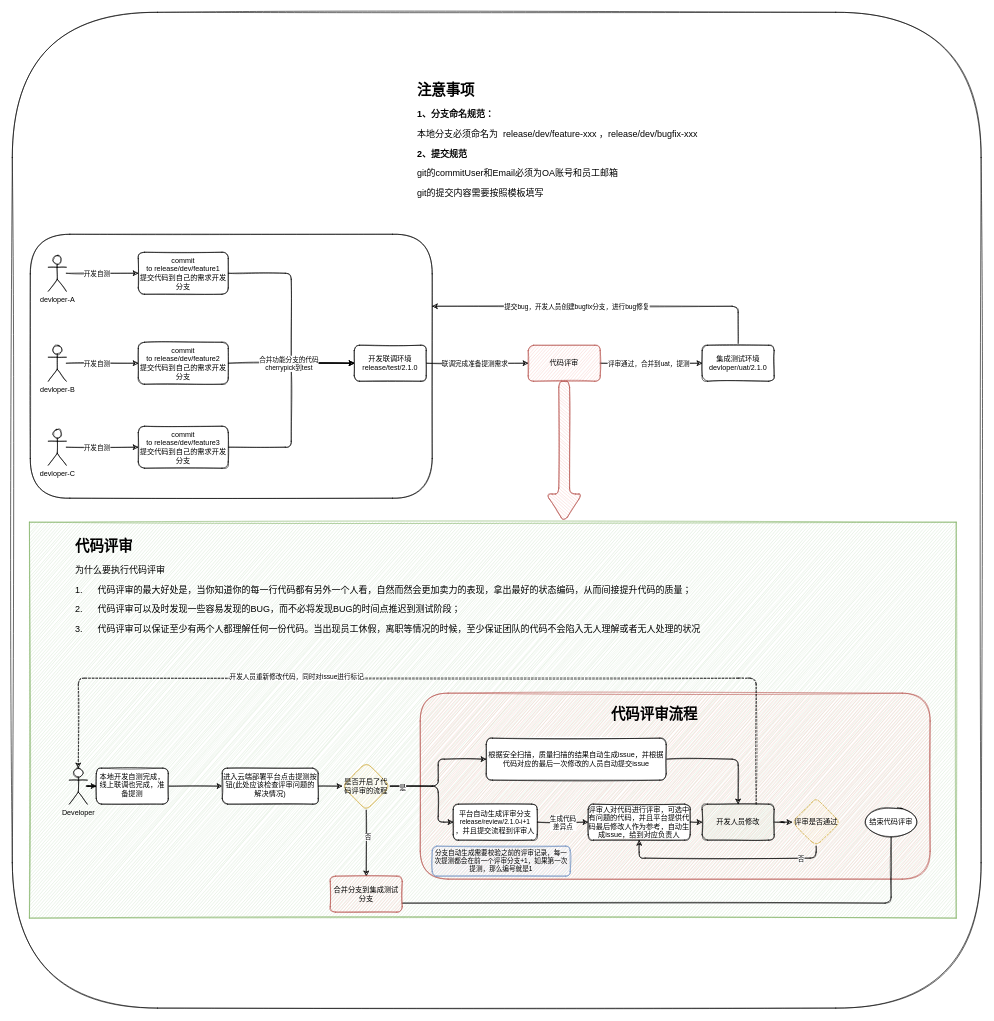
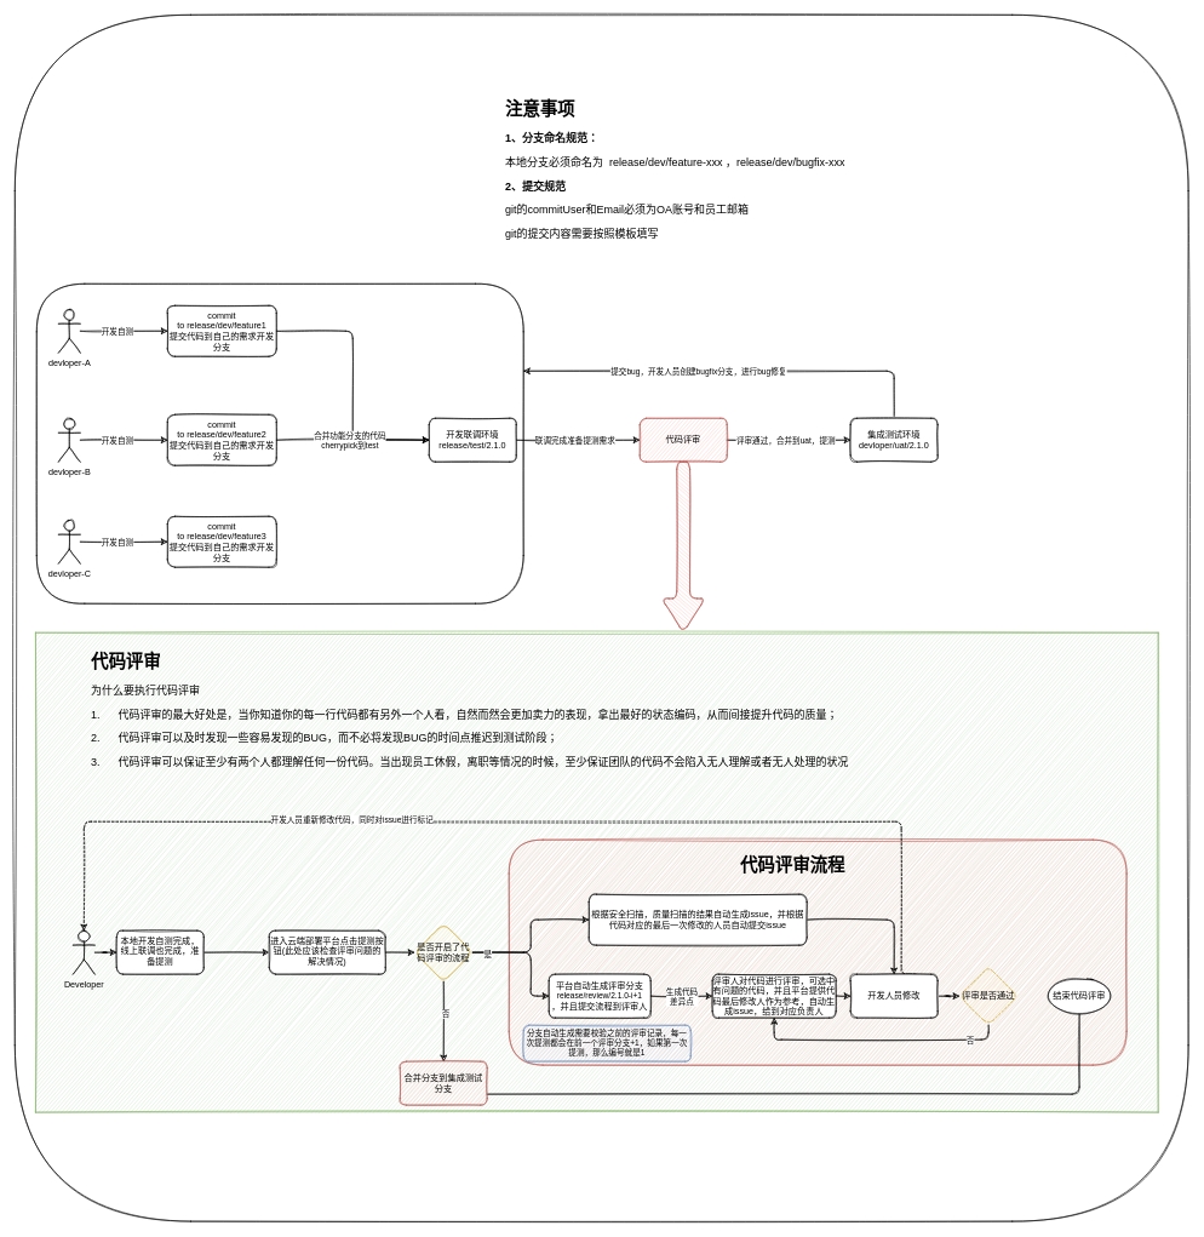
  <mxCell id="0" />
  <mxCell id="1" parent="0" />
  <mxCell id="2" value="" style="rounded=1;whiteSpace=wrap;html=1;sketch=1;hachureGap=4;fontFamily=Architects Daughter;fontSource=https%3A%2F%2Ffonts.googleapis.com%2Fcss%3Ffamily%3DArchitects%2BDaughter;fontSize=20;" vertex="1" parent="1"><mxGeometry y="20" width="1615" height="1660" as="geometry" x="20" /></mxCell>
  <mxCell id="3" value="" style="rounded=0;whiteSpace=wrap;html=1;sketch=1;hachureGap=4;fontFamily=Architects Daughter;fontSource=https%3A%2F%2Ffonts.googleapis.com%2Fcss%3Ffamily%3DArchitects%2BDaughter;fontSize=20;fillColor=#d5e8d4;strokeColor=#82b366;" vertex="1" parent="1"><mxGeometry x="48.5" y="870" width="1545" height="660" as="geometry" /></mxCell>
  <mxCell id="4" value="" style="rounded=1;whiteSpace=wrap;html=1;fillColor=#f8cecc;strokeColor=#b85450;sketch=1;" vertex="1" parent="1"><mxGeometry x="700" y="1155" width="850" height="310" as="geometry" /></mxCell>
  <mxCell id="5" value="" style="rounded=1;whiteSpace=wrap;html=1;sketch=1;" vertex="1" parent="1"><mxGeometry x="50" y="390" width="670" height="440" as="geometry" /></mxCell>
  <mxCell id="6" value="" style="edgeStyle=orthogonalEdgeStyle;rounded=1;orthogonalLoop=1;jettySize=auto;html=1;sketch=1;" edge="1" parent="1" source="8" target="16"><mxGeometry relative="1" as="geometry" /></mxCell>
  <mxCell id="7" value="开发自测" style="edgeLabel;html=1;align=center;verticalAlign=middle;resizable=0;points=[];sketch=1;rounded=1;" vertex="1" connectable="0" parent="6"><mxGeometry x="-0.289" y="1" relative="1" as="geometry"><mxPoint x="7" y="1" as="offset" /></mxGeometry></mxCell>
  <mxCell id="8" value="devloper-A" style="shape=umlActor;verticalLabelPosition=bottom;verticalAlign=top;html=1;outlineConnect=0;sketch=1;rounded=1;" vertex="1" parent="1"><mxGeometry x="80" y="425" width="30" height="60" as="geometry" /></mxCell>
  <mxCell id="9" value="" style="edgeStyle=orthogonalEdgeStyle;rounded=1;orthogonalLoop=1;jettySize=auto;html=1;sketch=1;" edge="1" parent="1" source="11" target="20"><mxGeometry relative="1" as="geometry" /></mxCell>
  <mxCell id="10" value="开发自测" style="edgeLabel;html=1;align=center;verticalAlign=middle;resizable=0;points=[];sketch=1;rounded=1;" vertex="1" connectable="0" parent="9"><mxGeometry x="-0.623" relative="1" as="geometry"><mxPoint x="27" as="offset" /></mxGeometry></mxCell>
  <mxCell id="11" value="devloper-B" style="shape=umlActor;verticalLabelPosition=bottom;verticalAlign=top;html=1;outlineConnect=0;sketch=1;rounded=1;" vertex="1" parent="1"><mxGeometry x="80" y="575" width="30" height="60" as="geometry" /></mxCell>
  <mxCell id="12" value="" style="edgeStyle=orthogonalEdgeStyle;rounded=1;orthogonalLoop=1;jettySize=auto;html=1;sketch=1;" edge="1" parent="1" source="14" target="21"><mxGeometry relative="1" as="geometry" /></mxCell>
  <mxCell id="13" value="开发自测" style="edgeLabel;html=1;align=center;verticalAlign=middle;resizable=0;points=[];sketch=1;rounded=1;" vertex="1" connectable="0" parent="12"><mxGeometry x="-0.632" y="2" relative="1" as="geometry"><mxPoint x="28" y="2" as="offset" /></mxGeometry></mxCell>
  <mxCell id="14" value="devloper-C" style="shape=umlActor;verticalLabelPosition=bottom;verticalAlign=top;html=1;outlineConnect=0;sketch=1;rounded=1;" vertex="1" parent="1"><mxGeometry x="80" y="715" width="30" height="60" as="geometry" /></mxCell>
  <mxCell id="15" style="edgeStyle=orthogonalEdgeStyle;rounded=1;orthogonalLoop=1;jettySize=auto;html=1;exitX=1;exitY=0.5;exitDx=0;exitDy=0;entryX=0;entryY=0.5;entryDx=0;entryDy=0;sketch=1;" edge="1" parent="1" source="16" target="24"><mxGeometry relative="1" as="geometry" /></mxCell>
  <mxCell id="16" value="commit to&amp;nbsp;&lt;span style=&quot;text-align: left;&quot;&gt;release/dev/feature1&lt;/span&gt;&lt;br&gt;提交代码到自己的需求开发分支" style="whiteSpace=wrap;html=1;verticalAlign=top;sketch=1;rounded=1;" vertex="1" parent="1"><mxGeometry x="230" y="420" width="150" height="70" as="geometry" /></mxCell>
- <mxCell id="17" style="edgeStyle=orthogonalEdgeStyle;rounded=1;orthogonalLoop=1;jettySize=auto;html=1;exitX=1;exitY=0.5;exitDx=0;exitDy=0;entryX=0;entryY=0.5;entryDx=0;entryDy=0;sketch=1;" edge="1" parent="1" source="21" target="24"><mxGeometry relative="1" as="geometry" /></mxCell>
  <mxCell id="18" style="edgeStyle=orthogonalEdgeStyle;rounded=1;orthogonalLoop=1;jettySize=auto;html=1;exitX=1;exitY=0.5;exitDx=0;exitDy=0;entryX=0;entryY=0.5;entryDx=0;entryDy=0;sketch=1;" edge="1" parent="1" source="20" target="24"><mxGeometry relative="1" as="geometry" /></mxCell>
  <mxCell id="19" value="合并功能分支的代码&lt;br&gt;cherrypick到test" style="edgeLabel;html=1;align=center;verticalAlign=middle;resizable=0;points=[];sketch=1;rounded=1;" vertex="1" connectable="0" parent="18"><mxGeometry x="-0.244" y="2" relative="1" as="geometry"><mxPoint x="21" y="2" as="offset" /></mxGeometry></mxCell>
  <mxCell id="20" value="commit to&amp;nbsp;&lt;span style=&quot;text-align: left;&quot;&gt;release/dev/feature2&lt;/span&gt;&lt;br&gt;提交代码到自己的需求开发分支" style="whiteSpace=wrap;html=1;verticalAlign=top;sketch=1;rounded=1;" vertex="1" parent="1"><mxGeometry x="230" y="570" width="150" height="70" as="geometry" /></mxCell>
  <mxCell id="21" value="commit to&amp;nbsp;&lt;span style=&quot;text-align: left;&quot;&gt;release/dev/feature3&lt;/span&gt;&lt;br&gt;提交代码到自己的需求开发分支" style="whiteSpace=wrap;html=1;verticalAlign=top;sketch=1;rounded=1;" vertex="1" parent="1"><mxGeometry x="230" y="710" width="150" height="70" as="geometry" /></mxCell>
  <mxCell id="22" value="" style="edgeStyle=orthogonalEdgeStyle;rounded=1;orthogonalLoop=1;jettySize=auto;html=1;sketch=1;" edge="1" parent="1" source="24" target="27"><mxGeometry relative="1" as="geometry" /></mxCell>
  <mxCell id="23" value="联调完成准备提测需求" style="edgeLabel;html=1;align=center;verticalAlign=middle;resizable=0;points=[];sketch=1;rounded=1;" vertex="1" connectable="0" parent="22"><mxGeometry x="-0.264" relative="1" as="geometry"><mxPoint x="17" as="offset" /></mxGeometry></mxCell>
  <mxCell id="24" value="开发联调环境&lt;br&gt;release/test/2.1.0" style="rounded=1;whiteSpace=wrap;html=1;sketch=1;" vertex="1" parent="1"><mxGeometry x="590" y="575" width="120" height="60" as="geometry" /></mxCell>
  <mxCell id="25" value="" style="edgeStyle=orthogonalEdgeStyle;rounded=1;orthogonalLoop=1;jettySize=auto;html=1;sketch=1;" edge="1" parent="1" source="27" target="30"><mxGeometry relative="1" as="geometry" /></mxCell>
  <mxCell id="26" value="评审通过，合并到uat，提测" style="edgeLabel;html=1;align=center;verticalAlign=middle;resizable=0;points=[];sketch=1;rounded=1;" vertex="1" connectable="0" parent="25"><mxGeometry x="-0.189" y="1" relative="1" as="geometry"><mxPoint x="11" y="1" as="offset" /></mxGeometry></mxCell>
  <mxCell id="27" value="代码评审" style="rounded=1;whiteSpace=wrap;html=1;fillColor=#f8cecc;strokeColor=#b85450;sketch=1;" vertex="1" parent="1"><mxGeometry x="880" y="575" width="120" height="60" as="geometry" /></mxCell>
  <mxCell id="28" style="edgeStyle=orthogonalEdgeStyle;rounded=1;orthogonalLoop=1;jettySize=auto;html=1;exitX=0.5;exitY=0;exitDx=0;exitDy=0;sketch=1;" edge="1" parent="1" source="30"><mxGeometry relative="1" as="geometry"><mxPoint x="720" y="510" as="targetPoint" /><Array as="points"><mxPoint x="1230" y="510" /></Array></mxGeometry></mxCell>
  <mxCell id="29" value="提交bug，开发人员创建bugfix分支，进行bug修复" style="edgeLabel;html=1;align=center;verticalAlign=middle;resizable=0;points=[];sketch=1;rounded=1;" vertex="1" connectable="0" parent="28"><mxGeometry x="0.378" relative="1" as="geometry"><mxPoint x="61" as="offset" /></mxGeometry></mxCell>
  <mxCell id="30" value="集成测试环境&lt;br&gt;devloper/uat/2.1.0" style="rounded=1;whiteSpace=wrap;html=1;sketch=1;" vertex="1" parent="1"><mxGeometry x="1170" y="575" width="120" height="60" as="geometry" /></mxCell>
  <mxCell id="31" value="&lt;h1&gt;代码评审&lt;/h1&gt;&lt;p style=&quot;font-size: 15px;&quot;&gt;&lt;font style=&quot;font-size: 15px;&quot;&gt;为什么要执行代码评审&lt;/font&gt;&lt;/p&gt;&lt;p style=&quot;font-size: 15px;&quot;&gt;&lt;font style=&quot;font-size: 15px;&quot;&gt;1.&amp;nbsp; &amp;nbsp; &amp;nbsp; 代码评审的最大好处是，当你知道你的每一行代码都有另外一个人看，自然而然会更加卖力的表现，拿出最好的状态编码，从而间接提升代码的质量；&lt;/font&gt;&lt;/p&gt;&lt;p style=&quot;font-size: 15px;&quot;&gt;&lt;font style=&quot;font-size: 15px;&quot;&gt;2.&amp;nbsp; &amp;nbsp; &amp;nbsp; 代码评审可以及时发现一些容易发现的BUG，而不必将发现BUG的时间点推迟到测试阶段；&lt;/font&gt;&lt;/p&gt;&lt;p style=&quot;font-size: 15px;&quot;&gt;&lt;font style=&quot;font-size: 15px;&quot;&gt;3.&amp;nbsp; &amp;nbsp; &amp;nbsp; 代码评审可以保证至少有两个人都理解任何一份代码。当出现员工休假，离职等情况的时候，至少保证团队的代码不会陷入无人理解或者无人处理的状况&lt;/font&gt;&lt;/p&gt;&lt;p&gt;&lt;br&gt;&lt;/p&gt;" style="text;html=1;strokeColor=none;fillColor=none;spacing=5;spacingTop=-20;whiteSpace=wrap;overflow=hidden;rounded=1;sketch=1;" vertex="1" parent="1"><mxGeometry x="120" y="890" width="1300" height="190" as="geometry" /></mxCell>
  <mxCell id="32" value="&lt;h1&gt;注意事项&lt;/h1&gt;&lt;p style=&quot;font-size: 15px;&quot;&gt;&lt;b style=&quot;&quot;&gt;&lt;font style=&quot;font-size: 15px;&quot;&gt;1、分支命名规范：&lt;/font&gt;&lt;/b&gt;&lt;/p&gt;&lt;p style=&quot;font-size: 15px;&quot;&gt;&lt;font style=&quot;font-size: 15px;&quot;&gt;本地分支必须命名为&amp;nbsp; release/dev/feature-xxx ，release/dev/bugfix-xxx&lt;/font&gt;&lt;/p&gt;&lt;p style=&quot;font-size: 15px;&quot;&gt;&lt;b style=&quot;&quot;&gt;&lt;font style=&quot;font-size: 15px;&quot;&gt;2、提交规范&lt;/font&gt;&lt;/b&gt;&lt;/p&gt;&lt;p style=&quot;font-size: 15px;&quot;&gt;&lt;font style=&quot;font-size: 15px;&quot;&gt;git的commitUser和Email必须为OA账号和员工邮箱&lt;br style=&quot;&quot;&gt;&lt;/font&gt;&lt;/p&gt;&lt;p style=&quot;font-size: 15px;&quot;&gt;&lt;font style=&quot;font-size: 15px;&quot;&gt;git的提交内容需要按照模板填写&lt;/font&gt;&lt;/p&gt;" style="text;html=1;strokeColor=none;fillColor=none;spacing=5;spacingTop=-20;whiteSpace=wrap;overflow=hidden;rounded=1;sketch=1;" vertex="1" parent="1"><mxGeometry x="690" y="130" width="500" height="230" as="geometry" /></mxCell>
  <mxCell id="33" value="" style="edgeStyle=orthogonalEdgeStyle;rounded=1;orthogonalLoop=1;jettySize=auto;html=1;sketch=1;" edge="1" parent="1" source="34" target="36"><mxGeometry relative="1" as="geometry" /></mxCell>
- <mxCell id="34" value="Developer" style="shape=umlActor;verticalLabelPosition=bottom;verticalAlign=top;html=1;outlineConnect=0;sketch=1;rounded=1;" vertex="1" parent="1"><mxGeometry x="115" y="1280" width="30" height="60" as="geometry" /></mxCell>
+ <mxCell id="34" value="Developer" style="shape=umlActor;verticalLabelPosition=bottom;verticalAlign=top;html=1;outlineConnect=0;sketch=1;rounded=1;" vertex="1" parent="1"><mxGeometry x="100" y="1280" width="30" height="60" as="geometry" /></mxCell>
  <mxCell id="35" value="" style="edgeStyle=orthogonalEdgeStyle;rounded=1;orthogonalLoop=1;jettySize=auto;html=1;sketch=1;" edge="1" parent="1" source="36" target="38"><mxGeometry relative="1" as="geometry" /></mxCell>
  <mxCell id="36" value="本地开发自测完成，线上联调也完成，准备提测" style="whiteSpace=wrap;html=1;verticalAlign=top;sketch=1;rounded=1;" vertex="1" parent="1"><mxGeometry x="160" y="1280" width="120" height="60" as="geometry" /></mxCell>
  <mxCell id="37" value="" style="edgeStyle=orthogonalEdgeStyle;rounded=1;orthogonalLoop=1;jettySize=auto;html=1;sketch=1;" edge="1" parent="1" source="38" target="44"><mxGeometry relative="1" as="geometry" /></mxCell>
  <mxCell id="38" value="进入云端部署平台点击提测按钮(此处应该检查评审问题的解决情况)" style="whiteSpace=wrap;html=1;verticalAlign=top;sketch=1;rounded=1;" vertex="1" parent="1"><mxGeometry x="370" y="1280" width="160" height="60" as="geometry" /></mxCell>
  <mxCell id="39" value="" style="edgeStyle=orthogonalEdgeStyle;rounded=1;orthogonalLoop=1;jettySize=auto;html=1;sketch=1;" edge="1" parent="1" source="44" target="47"><mxGeometry relative="1" as="geometry"><Array as="points"><mxPoint x="730" y="1310" /><mxPoint x="730" y="1370" /></Array></mxGeometry></mxCell>
  <mxCell id="40" value="" style="edgeStyle=orthogonalEdgeStyle;rounded=1;orthogonalLoop=1;jettySize=auto;html=1;sketch=1;" edge="1" parent="1" source="44" target="51"><mxGeometry relative="1" as="geometry"><Array as="points"><mxPoint x="730" y="1310" /><mxPoint x="730" y="1265" /></Array></mxGeometry></mxCell>
  <mxCell id="41" value="是" style="edgeLabel;html=1;align=center;verticalAlign=middle;resizable=0;points=[];sketch=1;rounded=1;" vertex="1" connectable="0" parent="40"><mxGeometry x="-0.801" y="-2" relative="1" as="geometry"><mxPoint as="offset" /></mxGeometry></mxCell>
  <mxCell id="42" value="" style="edgeStyle=orthogonalEdgeStyle;rounded=1;orthogonalLoop=1;jettySize=auto;html=1;sketch=1;" edge="1" parent="1" source="44" target="62"><mxGeometry relative="1" as="geometry" /></mxCell>
  <mxCell id="43" value="否" style="edgeLabel;html=1;align=center;verticalAlign=middle;resizable=0;points=[];sketch=1;rounded=1;" vertex="1" connectable="0" parent="42"><mxGeometry x="-0.2" y="2" relative="1" as="geometry"><mxPoint as="offset" /></mxGeometry></mxCell>
  <mxCell id="44" value="是否开启了代码评审的流程" style="rhombus;whiteSpace=wrap;html=1;verticalAlign=middle;fillColor=#fff2cc;strokeColor=#d6b656;sketch=1;rounded=1;" vertex="1" parent="1"><mxGeometry x="570" y="1270" width="80" height="80" as="geometry" /></mxCell>
  <mxCell id="45" value="" style="edgeStyle=orthogonalEdgeStyle;rounded=1;orthogonalLoop=1;jettySize=auto;html=1;sketch=1;" edge="1" parent="1" source="47" target="49"><mxGeometry relative="1" as="geometry" /></mxCell>
  <mxCell id="46" value="生成代码&lt;br&gt;差异点" style="edgeLabel;html=1;align=center;verticalAlign=middle;resizable=0;points=[];fontSize=11;sketch=1;rounded=1;" vertex="1" connectable="0" parent="45"><mxGeometry x="-0.268" y="-1" relative="1" as="geometry"><mxPoint x="11" y="-1" as="offset" /></mxGeometry></mxCell>
  <mxCell id="47" value="平台自动生成评审分支&lt;span style=&quot;font-size: 11px; background-color: rgb(255, 255, 255);&quot;&gt;release/review/2.1.0-i+1&lt;/span&gt;&lt;br&gt;，并且提交流程到评审人" style="whiteSpace=wrap;html=1;sketch=1;rounded=1;" vertex="1" parent="1"><mxGeometry x="755" y="1340" width="140" height="60" as="geometry" /></mxCell>
  <mxCell id="48" style="edgeStyle=orthogonalEdgeStyle;rounded=1;orthogonalLoop=1;jettySize=auto;html=1;exitX=1;exitY=0.5;exitDx=0;exitDy=0;entryX=0;entryY=0.5;entryDx=0;entryDy=0;sketch=1;" edge="1" parent="1" source="49" target="55"><mxGeometry relative="1" as="geometry" /></mxCell>
  <mxCell id="49" value="评审人对代码进行评审，可选中有问题的代码，并且平台提供代码最后修改人作为参考，自动生成issue，给到对应负责人" style="whiteSpace=wrap;html=1;sketch=1;rounded=1;" vertex="1" parent="1"><mxGeometry x="980" y="1340" width="170" height="60" as="geometry" /></mxCell>
  <mxCell id="50" style="edgeStyle=orthogonalEdgeStyle;rounded=1;orthogonalLoop=1;jettySize=auto;html=1;exitX=1;exitY=0.5;exitDx=0;exitDy=0;entryX=0.5;entryY=0;entryDx=0;entryDy=0;sketch=1;" edge="1" parent="1" source="51" target="55"><mxGeometry relative="1" as="geometry" /></mxCell>
  <mxCell id="51" value="根据安全扫描，质量扫描的结果自动生成issue，并根据代码对应的最后一次修改的人员自动提交issue" style="whiteSpace=wrap;html=1;sketch=1;rounded=1;" vertex="1" parent="1"><mxGeometry x="810" y="1230" width="300" height="70" as="geometry" /></mxCell>
  <mxCell id="52" value="" style="edgeStyle=orthogonalEdgeStyle;rounded=1;orthogonalLoop=1;jettySize=auto;html=1;sketch=1;" edge="1" parent="1" source="55" target="59"><mxGeometry relative="1" as="geometry" /></mxCell>
  <mxCell id="53" style="edgeStyle=orthogonalEdgeStyle;rounded=1;orthogonalLoop=1;jettySize=auto;html=1;exitX=0.75;exitY=0;exitDx=0;exitDy=0;entryX=0.5;entryY=0;entryDx=0;entryDy=0;entryPerimeter=0;dashed=1;sketch=1;" edge="1" parent="1" source="55" target="34"><mxGeometry relative="1" as="geometry"><Array as="points"><mxPoint x="1240" y="1130" /><mxPoint x="115" y="1130" /></Array></mxGeometry></mxCell>
  <mxCell id="54" value="开发人员重新修改代码，同时对issue进行标记" style="edgeLabel;html=1;align=center;verticalAlign=middle;resizable=0;points=[];sketch=1;rounded=1;" vertex="1" connectable="0" parent="53"><mxGeometry x="0.311" y="-3" relative="1" as="geometry"><mxPoint as="offset" /></mxGeometry></mxCell>
- <mxCell id="55" value="开发人员修改" style="rounded=1;whiteSpace=wrap;html=1;sketch=1;fillColor=#d5e8d4;" vertex="1" parent="1"><mxGeometry x="1170" y="1340" width="120" height="60" as="geometry" /></mxCell>
+ <mxCell id="55" value="开发人员修改" style="rounded=1;whiteSpace=wrap;html=1;sketch=1;" vertex="1" parent="1"><mxGeometry x="1170" y="1340" width="120" height="60" as="geometry" /></mxCell>
  <mxCell id="56" value="代码评审流程" style="text;strokeColor=none;fillColor=none;html=1;fontSize=24;fontStyle=1;verticalAlign=middle;align=center;sketch=1;rounded=1;" vertex="1" parent="1"><mxGeometry x="1040" y="1170" width="100" height="40" as="geometry" /></mxCell>
  <mxCell id="57" style="edgeStyle=orthogonalEdgeStyle;rounded=1;orthogonalLoop=1;jettySize=auto;html=1;exitX=0.5;exitY=1;exitDx=0;exitDy=0;entryX=0.5;entryY=1;entryDx=0;entryDy=0;sketch=1;" edge="1" parent="1" source="59" target="49"><mxGeometry relative="1" as="geometry" /></mxCell>
  <mxCell id="58" value="否" style="edgeLabel;html=1;align=center;verticalAlign=middle;resizable=0;points=[];sketch=1;rounded=1;" vertex="1" connectable="0" parent="57"><mxGeometry x="-0.293" y="1" relative="1" as="geometry"><mxPoint x="76" as="offset" /></mxGeometry></mxCell>
  <mxCell id="59" value="评审是否通过" style="rhombus;whiteSpace=wrap;html=1;rounded=1;fillColor=#fff2cc;strokeColor=#d6b656;sketch=1;dashed=1;" vertex="1" parent="1"><mxGeometry x="1320" y="1330" width="80" height="80" as="geometry" /></mxCell>
  <mxCell id="60" style="edgeStyle=orthogonalEdgeStyle;rounded=1;orthogonalLoop=1;jettySize=auto;html=1;exitX=0.5;exitY=1;exitDx=0;exitDy=0;entryX=1;entryY=0.75;entryDx=0;entryDy=0;sketch=1;endArrow=none;" edge="1" parent="1" source="61" target="62"><mxGeometry relative="1" as="geometry" /></mxCell>
  <mxCell id="61" value="结束代码评审" style="ellipse;whiteSpace=wrap;html=1;rounded=1;sketch=1;" vertex="1" parent="1"><mxGeometry x="1440" y="1345" width="90" height="50" as="geometry" /></mxCell>
  <mxCell id="62" value="合并分支到集成测试分支" style="whiteSpace=wrap;html=1;fillColor=#f8cecc;strokeColor=#b85450;sketch=1;rounded=1;" vertex="1" parent="1"><mxGeometry x="550" y="1460" width="120" height="60" as="geometry" /></mxCell>
  <mxCell id="63" value="&lt;font style=&quot;font-size: 11px;&quot;&gt;分支自动生成需要校验之前的评审记录，每一次提测都会在前一个评审分支+1，如果第一次提测，那么编号就是1&lt;/font&gt;" style="text;html=1;strokeColor=#6c8ebf;fillColor=#dae8fc;align=center;verticalAlign=middle;whiteSpace=wrap;rounded=1;fontSize=10;sketch=1;" vertex="1" parent="1"><mxGeometry x="720" y="1410" width="230" height="50" as="geometry" /></mxCell>
  <mxCell id="64" value="" style="shape=singleArrow;direction=south;whiteSpace=wrap;html=1;rounded=1;sketch=1;hachureGap=4;fontFamily=Architects Daughter;fontSource=https%3A%2F%2Ffonts.googleapis.com%2Fcss%3Ffamily%3DArchitects%2BDaughter;fontSize=20;fillColor=#f8cecc;strokeColor=#b85450;" vertex="1" parent="1"><mxGeometry x="910" y="635" width="60" height="235" as="geometry" /></mxCell>
